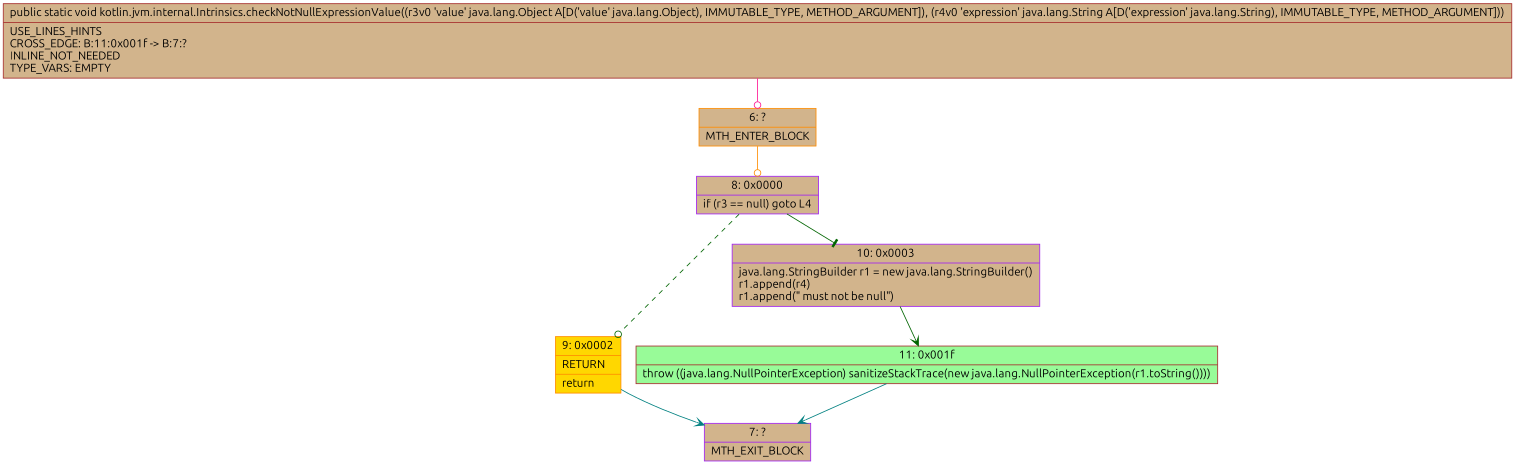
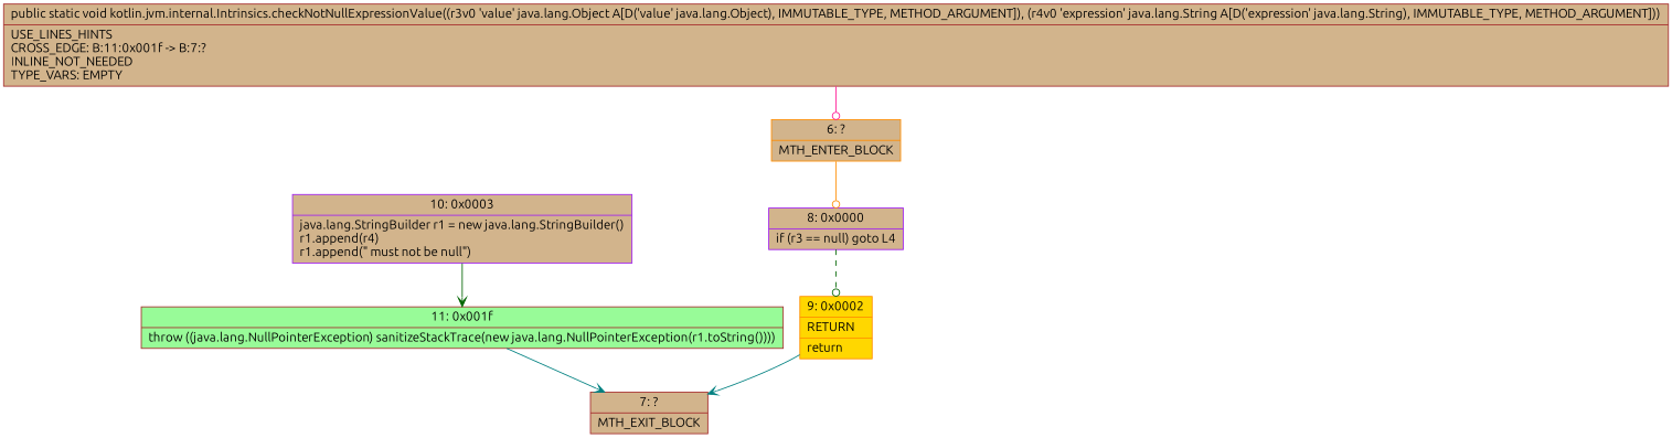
  digraph {
    fontname=Ubuntu
    node [color=brown fillcolor=tan fontname=Ubuntu shape=record style=filled]
    edge [arrowhead=odot color=darkgreen fontname=Ubuntu]
    n1 [color=darkorange label="{6\:\ ?|MTH_ENTER_BLOCK\l}"]
    n2 [color=purple label="{8\:\ 0x0000|if (r3 == null) goto L4\l}"]
    n3 [color=darkorange fillcolor=gold label="{9\:\ 0x0002|RETURN\l|return\l}"]
    n4 [color=purple label="{10\:\ 0x0003|java.lang.StringBuilder r1 = new java.lang.StringBuilder()\lr1.append(r4)\lr1.append(\" must not be null\")\l}"]
-   n5 [color=purple label="{7\:\ ?|MTH_EXIT_BLOCK\l}"]
+   n5 [label="{7\:\ ?|MTH_EXIT_BLOCK\l}"]
    n6 [fillcolor=palegreen label="{11\:\ 0x001f|throw ((java.lang.NullPointerException) sanitizeStackTrace(new java.lang.NullPointerException(r1.toString())))\l}"]
    n7 [label="{public static void kotlin.jvm.internal.Intrinsics.checkNotNullExpressionValue((r3v0 'value' java.lang.Object A[D('value' java.lang.Object), IMMUTABLE_TYPE, METHOD_ARGUMENT]), (r4v0 'expression' java.lang.String A[D('expression' java.lang.String), IMMUTABLE_TYPE, METHOD_ARGUMENT]))  | USE_LINES_HINTS\lCROSS_EDGE: B:11:0x001f \-\> B:7:?\lINLINE_NOT_NEEDED\lTYPE_VARS: EMPTY\l}"]
    n1 -> n2 [color=darkorange]
    n2 -> n3 [style=dashed]
-   n2 -> n4 [arrowhead=tee]
    n3 -> n5 [arrowhead=vee color=teal]
    n4 -> n6 [arrowhead=vee]
    n6 -> n5 [arrowhead=vee color=teal]
    n7 -> n1 [color=deeppink]
  }
